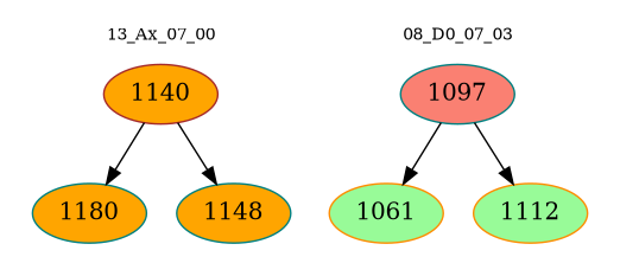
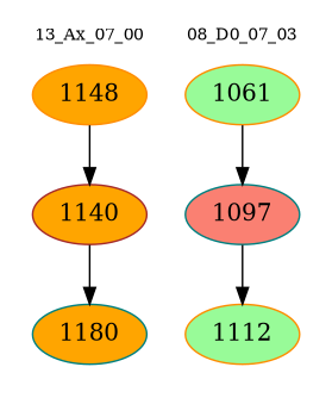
  digraph {
    node [color=darkorange fillcolor=orange style=filled]
    edge [color=black]
    n1 [color=brown label=1140]
    n2 [color=teal label=1180]
-   n3 [color=teal label=1148]
+   n3 [label=1148]
    n4 [color=teal fillcolor=salmon label=1097]
    n5 [fillcolor=palegreen label=1061]
    n6 [fillcolor=palegreen label=1112]
    subgraph cluster_1 {
      color=white
      fontsize=10
      label="13_Ax_07_00"
      n1
      n2
      n3
    }
    subgraph cluster_2 {
      color=white
      fontsize=10
      label="08_D0_07_03"
      n4
      n5
      n6
    }
    n1 -> n2
-   n1 -> n3
-   n4 -> n5
+   n3 -> n1
+   n5 -> n4
    n4 -> n6
  }
